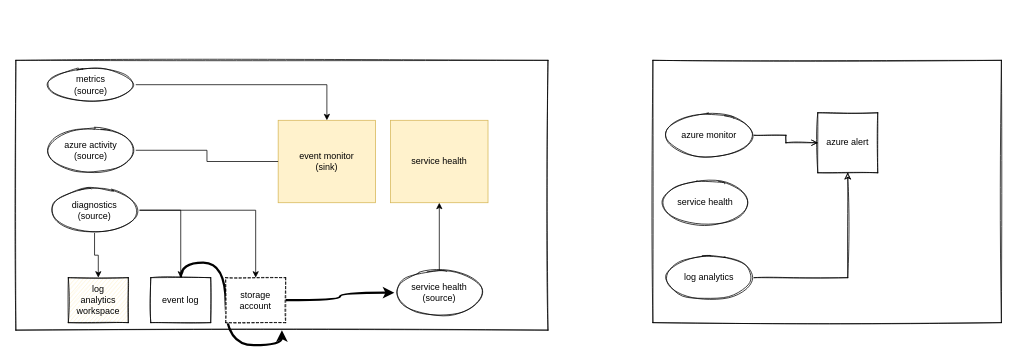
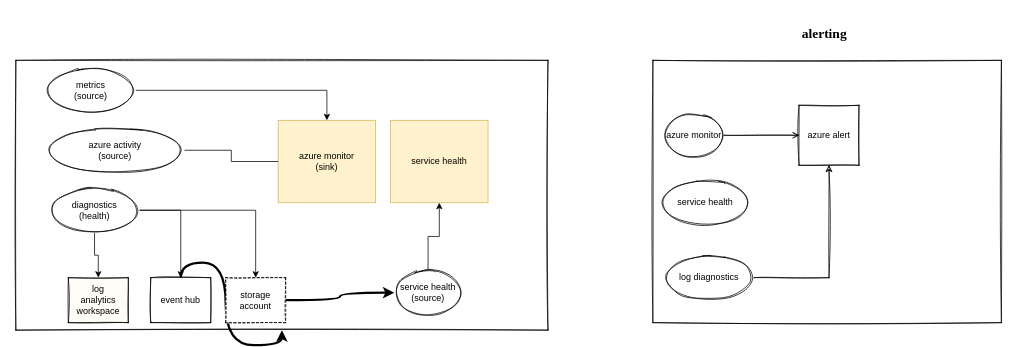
  <mxCell id="0" />
  <mxCell id="1" parent="0" />
  <mxCell id="2" value="" style="shape=ext;double=0;whiteSpace=wrap;html=1;sketch=1;align=center;" vertex="1" parent="1"><mxGeometry x="20" y="80" width="710" height="360" as="geometry" /></mxCell>
- <mxCell id="3" value="&lt;font color=&quot;#000000&quot;&gt;event monitor&lt;br&gt;(sink)&lt;/font&gt;" style="square;whiteSpace=wrap;html=1;sketch=0;fillColor=#fff2cc;strokeColor=#d6b656;" vertex="1" parent="1"><mxGeometry x="370" y="160" width="130" height="110" as="geometry" /></mxCell>
+ <mxCell id="3" value="&lt;font color=&quot;#000000&quot;&gt;azure monitor&lt;br&gt;(sink)&lt;/font&gt;" style="square;whiteSpace=wrap;html=1;sketch=0;fillColor=#fff2cc;strokeColor=#d6b656;" vertex="1" parent="1"><mxGeometry x="370" y="160" width="130" height="110" as="geometry" /></mxCell>
  <mxCell id="4" style="edgeStyle=orthogonalEdgeStyle;rounded=0;orthogonalLoop=1;jettySize=auto;html=1;" edge="1" parent="1" source="5" target="3"><mxGeometry relative="1" as="geometry" /></mxCell>
- <mxCell id="5" value="metrics&lt;br&gt;(source)" style="ellipse;whiteSpace=wrap;html=1;sketch=1;" vertex="1" parent="1"><mxGeometry x="60" y="90" width="120" height="45" as="geometry" /></mxCell>
+ <mxCell id="5" value="metrics&lt;br&gt;(source)" style="ellipse;whiteSpace=wrap;html=1;sketch=1;" vertex="1" parent="1"><mxGeometry x="60" y="90" width="120" height="60" as="geometry" /></mxCell>
  <mxCell id="6" style="edgeStyle=orthogonalEdgeStyle;rounded=0;orthogonalLoop=1;jettySize=auto;html=1;endArrow=none;" edge="1" parent="1" source="7" target="3"><mxGeometry relative="1" as="geometry" /></mxCell>
- <mxCell id="7" value="azure activity&lt;br&gt;(source)" style="ellipse;whiteSpace=wrap;html=1;sketch=1;" vertex="1" parent="1"><mxGeometry x="60" y="170" width="120" height="60" as="geometry" /></mxCell>
+ <mxCell id="7" value="azure activity&lt;br&gt;(source)" style="ellipse;whiteSpace=wrap;html=1;sketch=1;" vertex="1" parent="1"><mxGeometry x="60" y="170" width="185" height="60" as="geometry" /></mxCell>
  <mxCell id="8" style="edgeStyle=orthogonalEdgeStyle;rounded=0;orthogonalLoop=1;jettySize=auto;html=1;entryX=0.5;entryY=1;entryDx=0;entryDy=0;" edge="1" parent="1" source="9" target="10"><mxGeometry relative="1" as="geometry" /></mxCell>
- <mxCell id="9" value="service health&lt;br&gt;(source)" style="ellipse;whiteSpace=wrap;html=1;sketch=1;" vertex="1" parent="1"><mxGeometry x="525" y="360" width="120" height="60" as="geometry" /></mxCell>
+ <mxCell id="9" value="service health&lt;br&gt;(source)" style="ellipse;whiteSpace=wrap;html=1;sketch=1;" vertex="1" parent="1"><mxGeometry x="525" y="360" width="90" height="60" as="geometry" /></mxCell>
  <mxCell id="10" value="&lt;font color=&quot;#000000&quot;&gt;service health&lt;/font&gt;" style="square;whiteSpace=wrap;html=1;sketch=0;fillColor=#fff2cc;strokeColor=#d6b656;" vertex="1" parent="1"><mxGeometry x="520" y="160" width="130" height="110" as="geometry" /></mxCell>
  <mxCell id="11" value="" style="edgeStyle=orthogonalEdgeStyle;rounded=0;orthogonalLoop=1;jettySize=auto;html=1;" edge="1" parent="1" source="14" target="16"><mxGeometry relative="1" as="geometry" /></mxCell>
  <mxCell id="12" style="edgeStyle=orthogonalEdgeStyle;rounded=0;orthogonalLoop=1;jettySize=auto;html=1;" edge="1" parent="1" source="14" target="18"><mxGeometry relative="1" as="geometry" /></mxCell>
  <mxCell id="13" style="edgeStyle=orthogonalEdgeStyle;rounded=0;orthogonalLoop=1;jettySize=auto;html=1;" edge="1" parent="1" source="14" target="19"><mxGeometry relative="1" as="geometry" /></mxCell>
- <mxCell id="14" value="diagnostics&lt;br&gt;(source)" style="ellipse;whiteSpace=wrap;html=1;sketch=1;" vertex="1" parent="1"><mxGeometry x="65" y="250" width="120" height="60" as="geometry" /></mxCell>
+ <mxCell id="14" value="diagnostics&lt;br&gt;(health)" style="ellipse;whiteSpace=wrap;html=1;sketch=1;" vertex="1" parent="1"><mxGeometry x="65" y="250" width="120" height="60" as="geometry" /></mxCell>
  <mxCell id="15" style="edgeStyle=orthogonalEdgeStyle;rounded=0;orthogonalLoop=1;jettySize=auto;html=1;curved=1;exitX=1;exitY=0.5;exitDx=0;exitDy=0;strokeWidth=3;" edge="1" parent="1" source="19" target="9"><mxGeometry relative="1" as="geometry" /></mxCell>
  <mxCell id="16" value="log&lt;br&gt;analytics&lt;br&gt;workspace" style="whiteSpace=wrap;html=1;sketch=1;fillColor=#fff2cc;" vertex="1" parent="1"><mxGeometry x="90" y="370" width="80" height="60" as="geometry" /></mxCell>
  <mxCell id="17" style="edgeStyle=orthogonalEdgeStyle;curved=1;rounded=0;orthogonalLoop=1;jettySize=auto;html=1;strokeWidth=3;" edge="1" parent="1" source="18" target="2"><mxGeometry relative="1" as="geometry" /></mxCell>
- <mxCell id="18" value="event log" style="whiteSpace=wrap;html=1;sketch=1;" vertex="1" parent="1"><mxGeometry x="200" y="370" width="80" height="60" as="geometry" /></mxCell>
+ <mxCell id="18" value="event hub" style="whiteSpace=wrap;html=1;sketch=1;" vertex="1" parent="1"><mxGeometry x="200" y="370" width="80" height="60" as="geometry" /></mxCell>
  <mxCell id="19" value="storage account" style="whiteSpace=wrap;html=1;sketch=1;dashed=1;" vertex="1" parent="1"><mxGeometry x="300" y="370" width="80" height="60" as="geometry" /></mxCell>
  <mxCell id="20" value="" style="group" vertex="1" connectable="0" parent="1"><mxGeometry x="870" y="20" width="465" height="410" as="geometry" /></mxCell>
  <mxCell id="21" value="" style="shape=ext;double=0;whiteSpace=wrap;html=1;sketch=1;align=center;" vertex="1" parent="20"><mxGeometry y="60" width="465" height="350" as="geometry" /></mxCell>
+ <mxCell id="22" value="&lt;h2&gt;&lt;font face=&quot;Comic Sans MS&quot;&gt;alerting&lt;/font&gt;&lt;/h2&gt;" style="text;html=1;align=right;verticalAlign=middle;resizable=0;points=[];autosize=1;strokeColor=none;" vertex="1" parent="20"><mxGeometry x="180" width="80" height="50" as="geometry" /></mxCell>
  <mxCell id="23" value="" style="group" vertex="1" connectable="0" parent="20"><mxGeometry x="10" y="120" width="445" height="260" as="geometry" /></mxCell>
- <mxCell id="24" value="azure alert" style="shape=ext;double=0;whiteSpace=wrap;html=1;aspect=fixed;sketch=1;" parent="23" vertex="1"><mxGeometry x="210" y="10" width="80" height="80" as="geometry" /></mxCell>
- <mxCell id="25" value="azure monitor" style="ellipse;whiteSpace=wrap;html=1;sketch=1;" parent="23" vertex="1"><mxGeometry x="5" y="10" width="120" height="60" as="geometry" /></mxCell>
+ <mxCell id="24" value="azure alert" style="shape=ext;double=0;whiteSpace=wrap;html=1;aspect=fixed;sketch=1;" parent="23" vertex="1"><mxGeometry x="185" width="80" height="80" as="geometry" /></mxCell>
+ <mxCell id="25" value="azure monitor" style="ellipse;whiteSpace=wrap;html=1;sketch=1;" parent="23" vertex="1"><mxGeometry x="5" y="10" width="80" height="60" as="geometry" /></mxCell>
  <mxCell id="26" value="" style="edgeStyle=orthogonalEdgeStyle;rounded=0;orthogonalLoop=1;jettySize=auto;html=1;sketch=1;endArrow=open;" parent="23" source="25" target="24" edge="1"><mxGeometry relative="1" as="geometry" /></mxCell>
- <mxCell id="27" value="log analytics" style="ellipse;whiteSpace=wrap;html=1;sketch=1;" parent="23" vertex="1"><mxGeometry x="5" y="200" width="120" height="60" as="geometry" /></mxCell>
+ <mxCell id="27" value="log diagnostics" style="ellipse;whiteSpace=wrap;html=1;sketch=1;" parent="23" vertex="1"><mxGeometry x="5" y="200" width="120" height="60" as="geometry" /></mxCell>
  <mxCell id="28" value="" style="edgeStyle=orthogonalEdgeStyle;rounded=0;orthogonalLoop=1;jettySize=auto;html=1;sketch=1;" parent="23" source="27" target="24" edge="1"><mxGeometry relative="1" as="geometry" /></mxCell>
  <mxCell id="29" value="service health" style="ellipse;whiteSpace=wrap;html=1;sketch=1;" vertex="1" parent="23"><mxGeometry y="100" width="120" height="60" as="geometry" /></mxCell>
